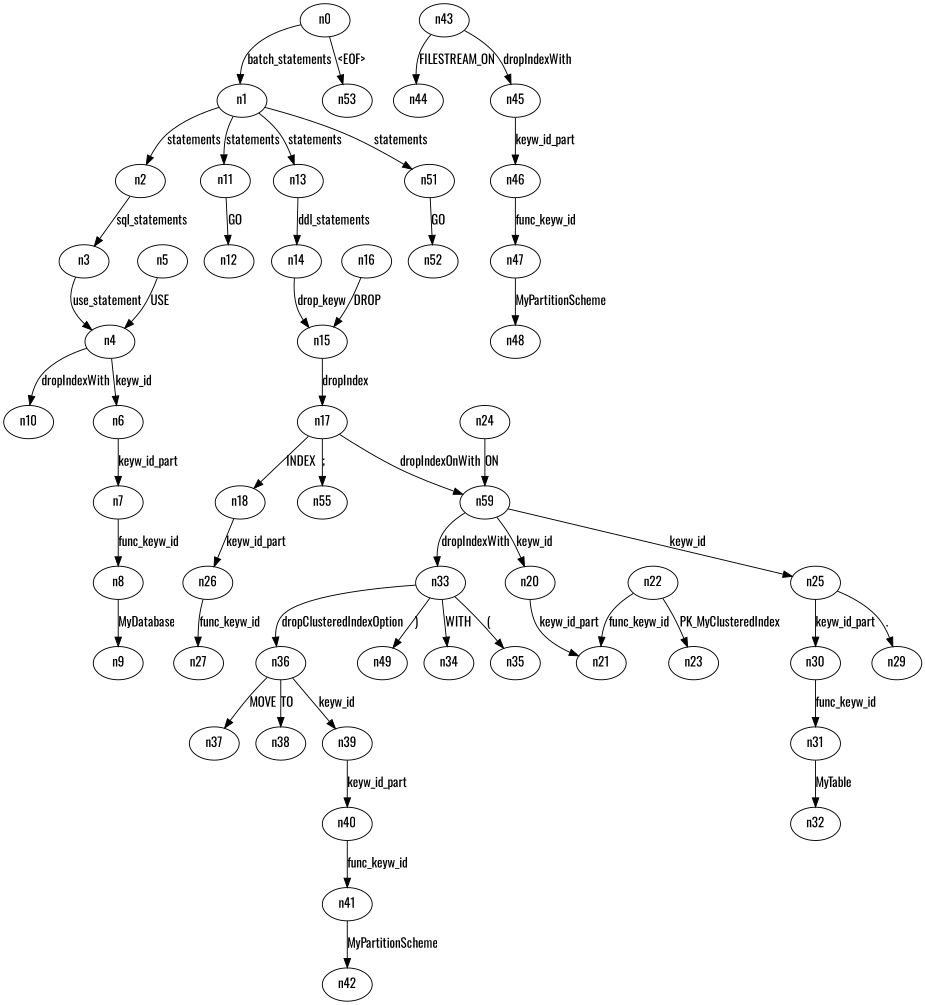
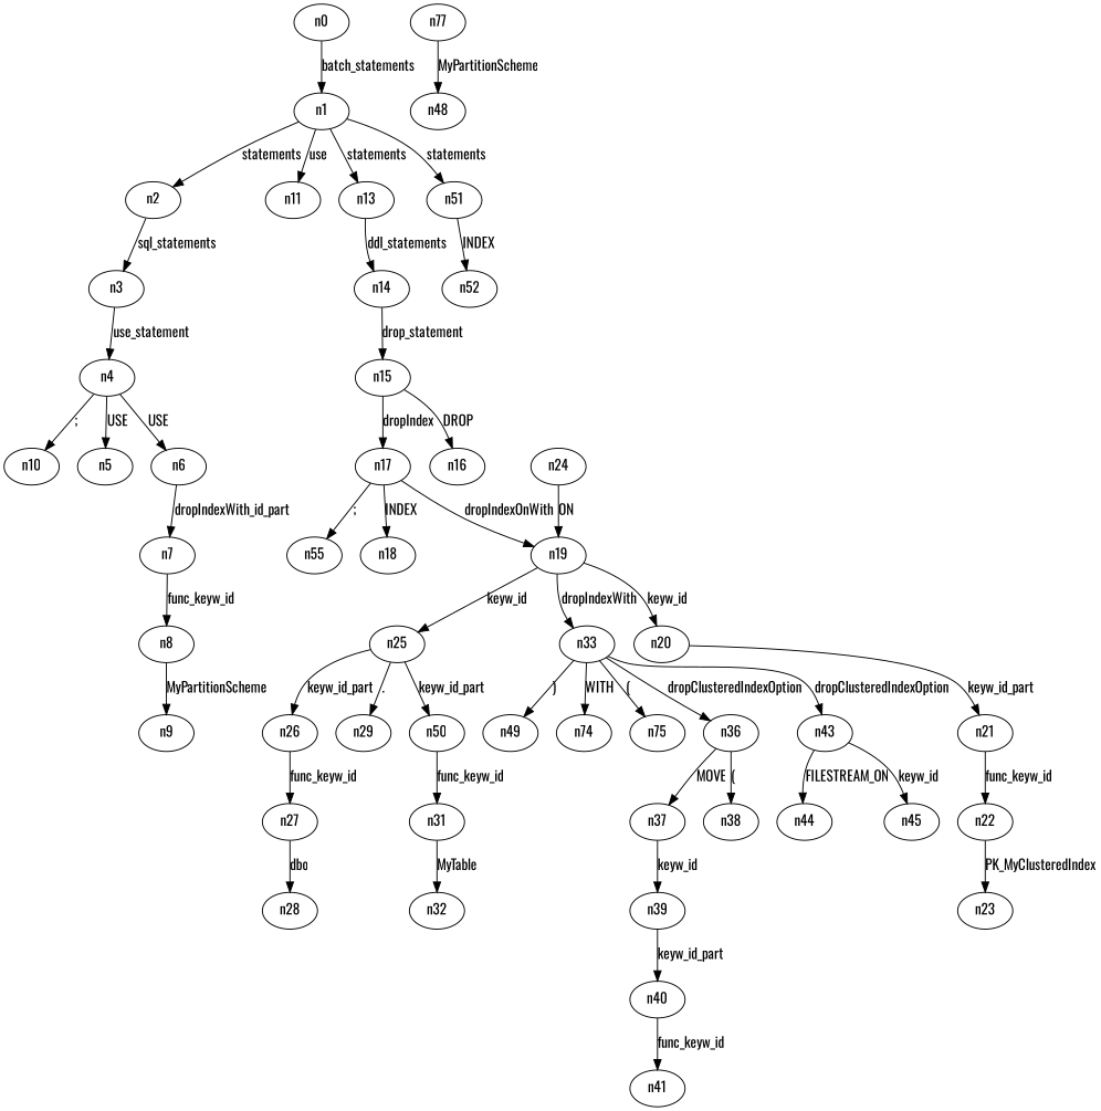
  digraph {
    fontname=Oswald
    node [fontname=Oswald]
    edge [fontname=Oswald]
    n0
    n1
-   n53
    n2
    n11
    n13
    n51
    n3
-   n12
    n14
    n52
    n4
    n5
    n6
    n10
    n7
    n8
    n9
    n15
    n16
    n17
    n18
-   n19 [label=n59]
+   n19
    n50 [label=n55]
    n20
    n25
    n33
    n21
    n24
    n26
    n29
-   n30
-   n34
-   n35
+   n30 [label=n50]
+   n34 [label=n74]
+   n35 [label=n75]
    n36
    n43
    n49
    n22
    n23
    n27
    n31
+   n28
    n32
    n37
    n38
    n39
    n44
    n45
    n40
    n41
-   n42
-   n46
-   n47
+   n47 [label=n77]
    n48
    n0 -> n1 [label=batch_statements]
-   n0 -> n53 [label="<EOF>"]
    n1 -> n2 [label=statements]
-   n1 -> n11 [label=statements]
+   n1 -> n11 [label=use]
    n1 -> n13 [label=statements]
    n1 -> n51 [label=statements]
    n2 -> n3 [label=sql_statements]
-   n11 -> n12 [label=GO]
    n13 -> n14 [label=ddl_statements]
-   n51 -> n52 [label=GO]
+   n51 -> n52 [label=INDEX]
    n3 -> n4 [label=use_statement]
-   n14 -> n15 [label=drop_keyw]
-   n5 -> n4 [label=USE]
-   n4 -> n6 [label=keyw_id]
-   n4 -> n10 [label=dropIndexWith]
-   n6 -> n7 [label=keyw_id_part]
+   n14 -> n15 [label=drop_statement]
+   n4 -> n5 [label=USE]
+   n4 -> n6 [label=USE]
+   n4 -> n10 [label=";"]
+   n6 -> n7 [label=dropIndexWith_id_part]
    n7 -> n8 [label=func_keyw_id]
-   n8 -> n9 [label=MyDatabase]
-   n16 -> n15 [label=DROP]
+   n8 -> n9 [label=MyPartitionScheme]
+   n15 -> n16 [label=DROP]
    n15 -> n17 [label=dropIndex]
    n17 -> n18 [label=INDEX]
    n17 -> n19 [label=dropIndexOnWith]
    n17 -> n50 [label=";"]
    n19 -> n20 [label=keyw_id]
    n19 -> n25 [label=keyw_id]
    n19 -> n33 [label=dropIndexWith]
    n20 -> n21 [label=keyw_id_part]
-   n18 -> n26 [label=keyw_id_part]
+   n25 -> n26 [label=keyw_id_part]
    n25 -> n29 [label="."]
    n25 -> n30 [label=keyw_id_part]
    n33 -> n34 [label=WITH]
    n33 -> n35 [label="("]
    n33 -> n36 [label=dropClusteredIndexOption]
+   n33 -> n43 [label=dropClusteredIndexOption]
    n33 -> n49 [label=")"]
-   n22 -> n21 [label=func_keyw_id]
+   n21 -> n22 [label=func_keyw_id]
    n24 -> n19 [label=ON]
    n26 -> n27 [label=func_keyw_id]
    n30 -> n31 [label=func_keyw_id]
    n36 -> n37 [label=MOVE]
-   n36 -> n38 [label=TO]
-   n36 -> n39 [label=keyw_id]
+   n36 -> n38 [label="("]
+   n37 -> n39 [label=keyw_id]
    n43 -> n44 [label=FILESTREAM_ON]
-   n43 -> n45 [label=dropIndexWith]
+   n43 -> n45 [label=keyw_id]
    n22 -> n23 [label=PK_MyClusteredIndex]
+   n27 -> n28 [label=dbo]
    n31 -> n32 [label=MyTable]
    n39 -> n40 [label=keyw_id_part]
-   n45 -> n46 [label=keyw_id_part]
    n40 -> n41 [label=func_keyw_id]
-   n41 -> n42 [label=MyPartitionScheme]
-   n46 -> n47 [label=func_keyw_id]
    n47 -> n48 [label=MyPartitionScheme]
  }
